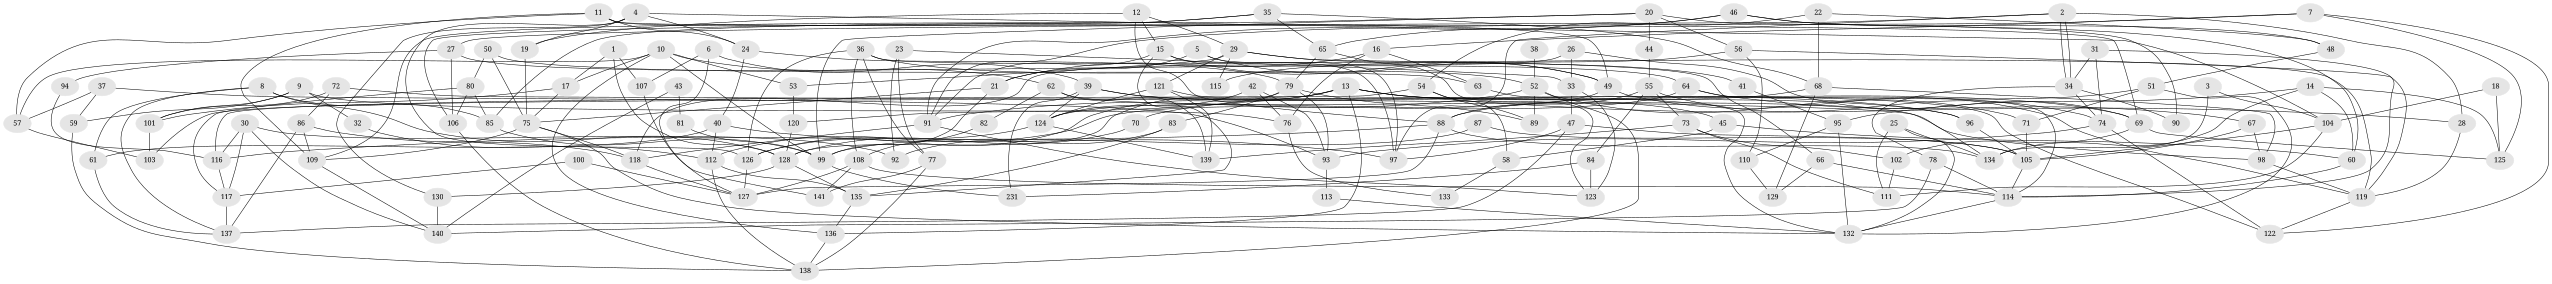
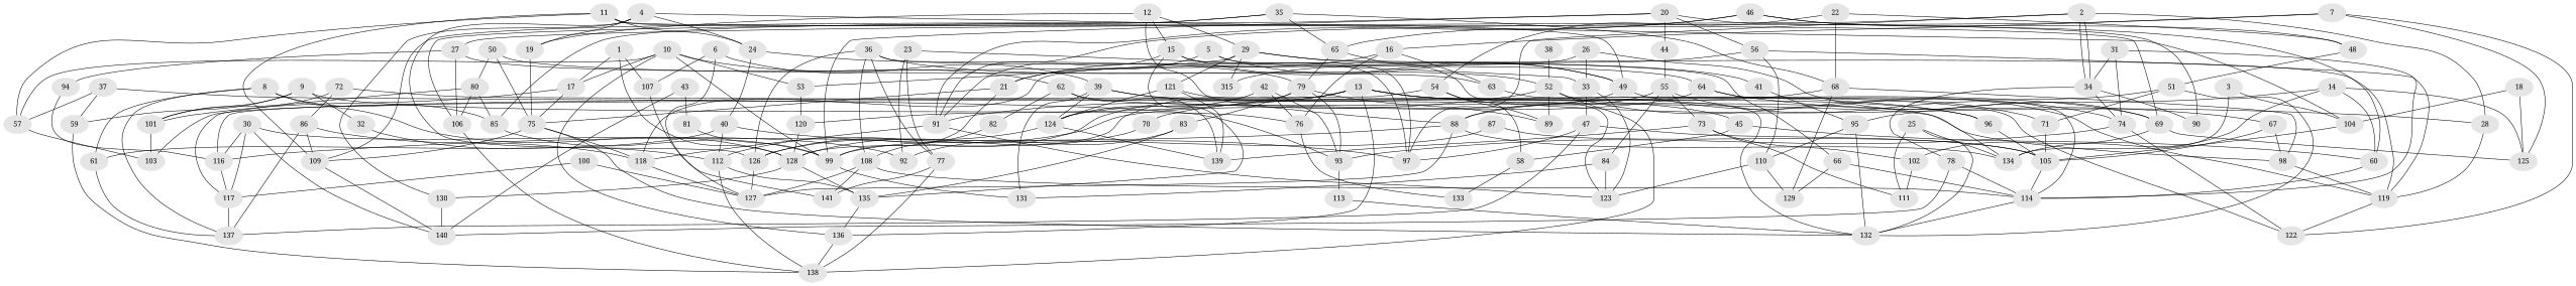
  graph {
    fontname="Noto Serif"
    node [color=gray90 fontname="Noto Serif" style=filled]
    edge [fontname="Noto Serif"]
    1
    17
    107
    128
    101
    75
    141
    130
    135
    2
    27
    28
    34
    97
    106
    64
    94
    119
    90
    74
    78
    3
    104
    134
    111
    105
    4
    19
    24
    126
    40
    79
    127
    140
    5
    21
    49
    99
    124
    6
    39
    96
    45
-   131 [label=231]
+   131
    7
    16
    91
    122
    125
    76
    63
    118
    123
    8
    61
    85
    137
    9
    32
    59
    112
    138
    133
    103
    10
    53
    57
    62
    136
    120
    82
    139
    11
    69
    109
    102
    12
    15
    29
    88
    41
    66
-   115
+   115 [label=315]
    121
    116
    13
    14
    60
    95
    114
    132
    110
    18
    20
    44
    56
    55
    22
    48
    54
    68
    51
    58
    89
    129
    98
    70
    23
    33
    77
    92
    47
    93
    83
    25
    26
    67
    30
    117
    31
    35
    65
    36
    52
    108
    71
    37
    113
    38
    42
    43
    81
    73
    84
    46
    50
    80
    72
    86
    87
    100
    1 -- 17
    1 -- 107
    1 -- 128
    17 -- 101
    17 -- 75
    107 -- 141
    128 -- 130
    128 -- 135
    101 -- 103
    75 -- 118
    75 -- 109
    75 -- 132
    130 -- 140
    135 -- 136
    2 -- 27
    2 -- 28
    2 -- 34
    2 -- 34
    2 -- 97
    27 -- 106
    27 -- 64
    27 -- 94
    28 -- 119
    34 -- 90
    34 -- 74
    34 -- 78
    106 -- 138
    64 -- 112
    64 -- 114
    64 -- 67
    94 -- 116
    119 -- 122
    74 -- 122
    74 -- 93
    78 -- 140
    78 -- 114
    3 -- 104
    3 -- 134
-   104 -- 111
    104 -- 105
    105 -- 114
    4 -- 130
    4 -- 104
    4 -- 19
    4 -- 24
    4 -- 126
    19 -- 75
    24 -- 40
    24 -- 79
    126 -- 127
    40 -- 97
    40 -- 61
    40 -- 112
    79 -- 120
    79 -- 89
    79 -- 93
    79 -- 83
    5 -- 97
    5 -- 21
    5 -- 49
    21 -- 75
    21 -- 99
    49 -- 119
    49 -- 124
    99 -- 131
    124 -- 126
    124 -- 139
    6 -- 107
    6 -- 127
    6 -- 39
    39 -- 124
    39 -- 96
    39 -- 45
    39 -- 131
    96 -- 105
    45 -- 60
    45 -- 58
    7 -- 16
    7 -- 91
    7 -- 122
    7 -- 125
    16 -- 21
    16 -- 76
    16 -- 63
    91 -- 118
    91 -- 123
    76 -- 133
    63 -- 132
    118 -- 127
    8 -- 128
    8 -- 61
    8 -- 85
    8 -- 137
    61 -- 137
    85 -- 99
    9 -- 101
    9 -- 76
    9 -- 32
    9 -- 59
    32 -- 112
    59 -- 138
    112 -- 135
    112 -- 138
    10 -- 17
    10 -- 99
    10 -- 53
    10 -- 57
    10 -- 62
    10 -- 136
    53 -- 120
    57 -- 103
    62 -- 134
    62 -- 82
    62 -- 139
    136 -- 138
    120 -- 128
    82 -- 108
    11 -- 24
    11 -- 49
    11 -- 57
    11 -- 69
    11 -- 109
    69 -- 125
    69 -- 102
    109 -- 140
    102 -- 111
    12 -- 19
    12 -- 15
    12 -- 29
    12 -- 88
    15 -- 135
    15 -- 97
    15 -- 49
    15 -- 91
    29 -- 53
    29 -- 41
    29 -- 66
    29 -- 115
    29 -- 121
    88 -- 134
    88 -- 127
    88 -- 116
    41 -- 95
    66 -- 114
    66 -- 129
    121 -- 124
    121 -- 122
    121 -- 139
    116 -- 117
    13 -- 128
    13 -- 28
    13 -- 126
    13 -- 96
    13 -- 103
    13 -- 136
    13 -- 69
    14 -- 134
    14 -- 125
    14 -- 60
    14 -- 95
    60 -- 114
    95 -- 132
    95 -- 110
    114 -- 132
+   110 -- 123
    110 -- 129
    18 -- 104
    18 -- 125
    20 -- 106
    20 -- 90
    20 -- 99
    20 -- 44
    20 -- 56
    44 -- 55
    56 -- 119
    56 -- 115
    56 -- 110
    55 -- 74
    55 -- 88
    55 -- 73
    55 -- 84
    22 -- 48
    22 -- 54
    22 -- 68
    48 -- 51
    54 -- 116
    54 -- 58
    54 -- 89
    68 -- 129
    68 -- 98
    68 -- 70
    51 -- 88
    51 -- 132
    51 -- 71
    58 -- 133
    98 -- 119
    70 -- 128
    23 -- 33
    23 -- 77
    23 -- 92
    33 -- 123
    33 -- 47
    77 -- 141
    77 -- 138
    47 -- 97
    47 -- 105
    47 -- 137
    93 -- 113
    83 -- 135
    83 -- 92
    25 -- 134
    25 -- 111
    25 -- 132
    26 -- 118
    26 -- 69
    26 -- 33
    67 -- 105
    67 -- 98
    30 -- 140
    30 -- 116
    30 -- 92
    30 -- 117
    117 -- 137
    31 -- 34
    31 -- 74
    31 -- 114
    35 -- 85
    35 -- 109
    35 -- 68
    35 -- 65
    65 -- 79
    65 -- 123
    36 -- 119
    36 -- 126
    36 -- 77
    36 -- 52
    36 -- 108
    52 -- 91
    52 -- 138
    52 -- 89
    52 -- 71
    108 -- 141
    108 -- 127
    108 -- 114
    71 -- 105
    37 -- 59
    37 -- 57
    37 -- 93
    113 -- 132
    38 -- 52
    42 -- 124
    42 -- 76
    42 -- 93
    43 -- 140
    43 -- 81
    81 -- 99
    73 -- 111
    73 -- 139
    73 -- 102
    84 -- 131
    84 -- 123
    46 -- 91
    46 -- 60
    46 -- 48
    46 -- 65
    50 -- 75
    50 -- 63
    50 -- 80
    80 -- 106
    80 -- 85
    80 -- 117
    72 -- 101
    72 -- 98
    72 -- 86
    86 -- 118
    86 -- 137
    86 -- 109
    87 -- 105
    87 -- 99
    100 -- 127
    100 -- 117
  }
